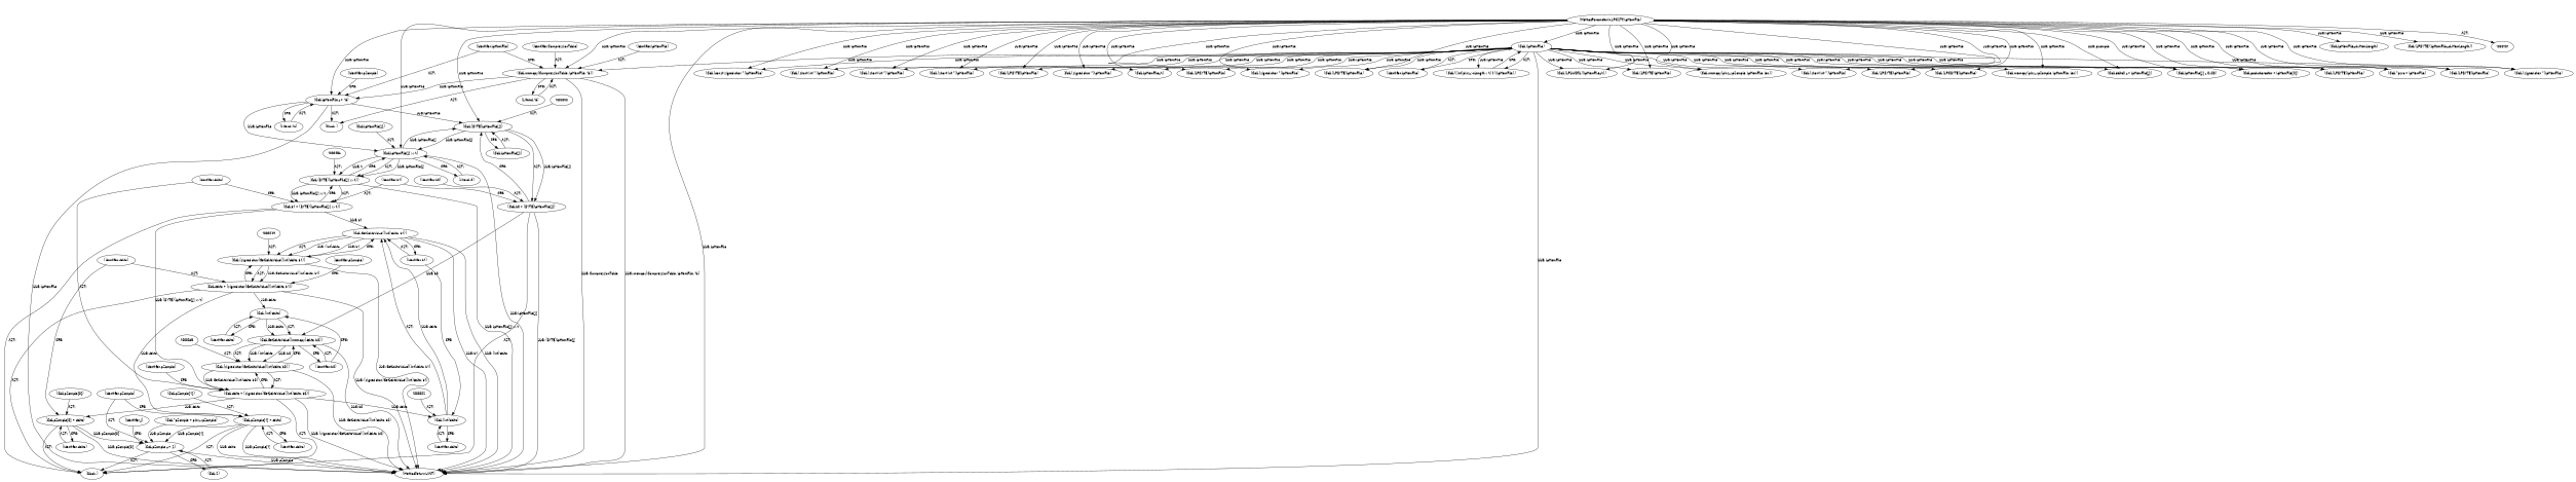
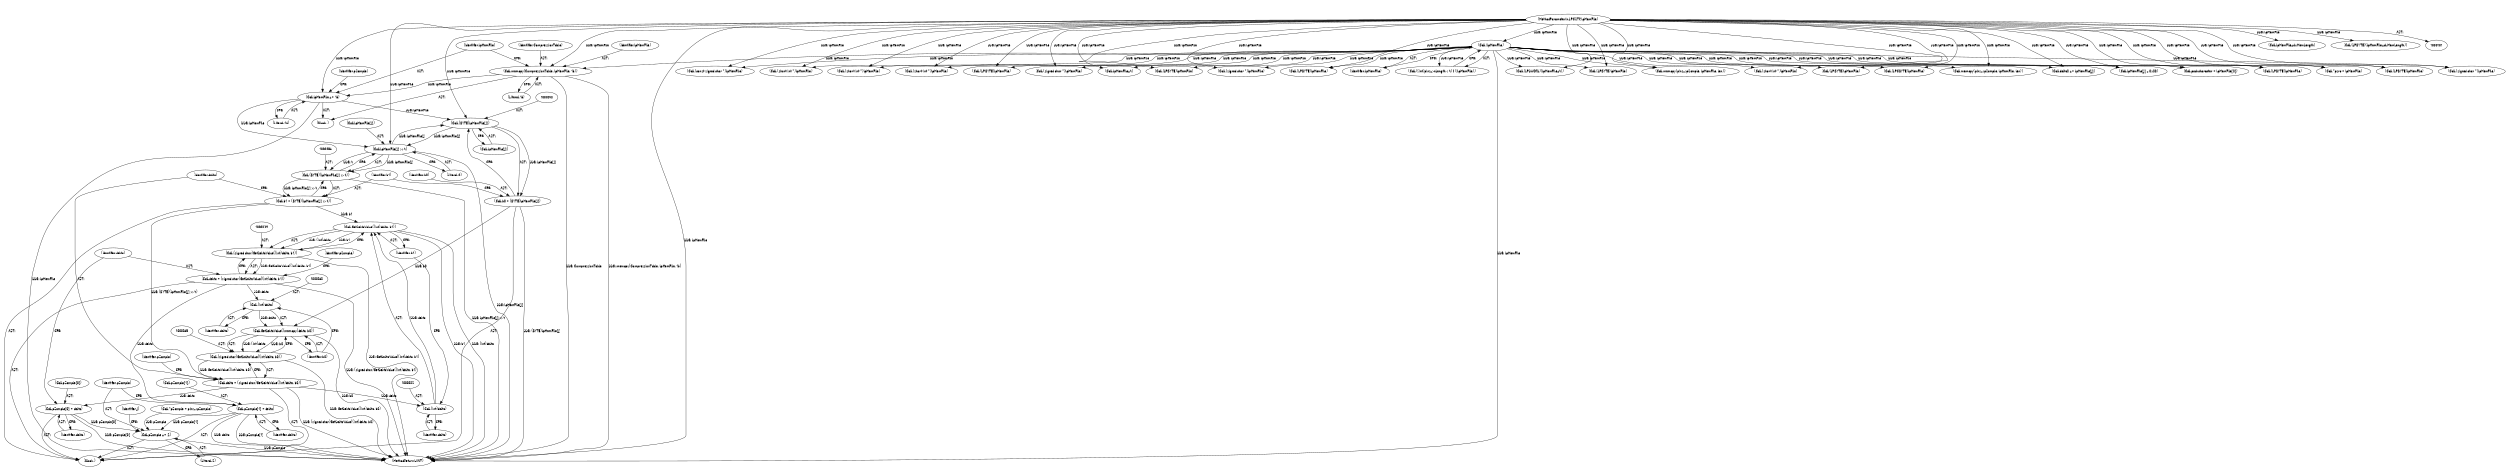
  digraph {
    fontname="Patrick Hand"
    node [fontname="Patrick Hand"]
    edge [fontname="Patrick Hand"]
    n1 [label="(Call,(BYTE)lpMemFile[j])"]
    n2 [label="(Call,lpMemFile[j] >> 4)"]
    n3 [label="(Call,b0 = (BYTE)lpMemFile[j])"]
    n4 [label="(Call,lpMemFile[j])"]
    n5 [label="(Call,(BYTE)(lpMemFile[j] >> 4))"]
    n6 [label="(Literal,0)"]
    n7 [label="(MethodReturn,UINT)"]
    n8 [label="(Call,GetDeltaValue((memcpy)delta, b0))"]
    n9 [label="(Block,)"]
    n10 [label="(Call,b1 = (BYTE)(lpMemFile[j] >> 4))"]
    n11 [label="(Call,lpMemFile += 16)"]
    n12 [label="(Block,)"]
    n13 [label="(Literal,16)"]
    n14 [label="(Call,memcpy(CompressionTable, lpMemFile, 16))"]
    n15 [label="(Literal,16)"]
    n16 [label="(Call,!lpMemFile)"]
    n17 [label="(Call,(short int *)lpMemFile)"]
    n18 [label="(Call,(LPBYTE)lpMemFile)"]
    n19 [label="(Call,(LPBYTE)lpMemFile)"]
    n20 [label="(Call,(signed char *)lpMemFile)"]
    n21 [label="(Call,(LPBYTE)lpMemFile)"]
    n22 [label="(Call,(LPDWORD)(lpMemFile+4))"]
    n23 [label="(Identifier,lpMemFile)"]
    n24 [label="(Call,(LPBYTE)lpMemFile)"]
    n25 [label="(Call,(const signed char *)lpMemFile)"]
    n26 [label="(Call,(short int *)lpMemFile)"]
    n27 [label="(Call,(short int *)lpMemFile)"]
    n28 [label="(Call,(signed char *)lpMemFile)"]
    n29 [label="(Call,lpMemFile+4)"]
    n30 [label="(Call,(short int *)lpMemFile)"]
    n31 [label="(Call,(LPCBYTE)lpMemFile)"]
    n32 [label="(Call,memcpy(pIns->pSample, lpMemFile, len))"]
    n33 [label="(Call,delta8 += lpMemFile[j])"]
    n34 [label="(Call,lpMemFile[j] - 0x80)"]
    n35 [label="(Call,packcharacter = lpMemFile[8])"]
    n36 [label="(Call,(LPBYTE)lpMemFile)"]
    n37 [label="(Call,*psrc = lpMemFile)"]
    n38 [label="(Call,((int)pIns->nLength < 4) || (!lpMemFile))"]
    n39 [label="(Call,(LPBYTE)lpMemFile)"]
    n40 [label="(Call,(signed char *)lpMemFile)"]
    n41 [label="(Call,memcpy(pIns->pSample, lpMemFile, len))"]
    n42 [label="(Call,(LPBYTE)lpMemFile)"]
    n43 [label="(MethodParameterIn,LPCSTR lpMemFile)"]
    n44 [label="(Call,lpMemFile+dwMemLength)"]
    n45 [label="(Call,(LPBYTE)(lpMemFile+dwMemLength))"]
    1000101
    n47 [label="(Call,(signed char)GetDeltaValue((int)delta, b0))"]
    n48 [label="(Identifier,b0)"]
    n49 [label="(Call,delta = (signed char)GetDeltaValue((int)delta, b0))"]
    n50 [label="(Call,(int)delta)"]
    n51 [label="(Call,pSample[0] = delta)"]
    n52 [label="(Call,(int)delta)"]
    n53 [label="(Call,pSample += 2)"]
    n54 [label="(Identifier,delta)"]
    n55 [label="(Call,GetDeltaValue((int)delta, b1))"]
    n56 [label="(Identifier,delta)"]
-   n57 [label="(Call,2)"]
+   n57 [label="(Literal,2)"]
    n58 [label="(Call,(signed char)GetDeltaValue((int)delta, b1))"]
    n59 [label="(Identifier,b1)"]
    n60 [label="(Call,delta = (signed char)GetDeltaValue((int)delta, b1))"]
    n61 [label="(Call,pSample[1] = delta)"]
    n62 [label="(Identifier,delta)"]
    n63 [label="(Identifier,delta)"]
    n64 [label="(Identifier,pSample)"]
    n65 [label="(Identifier,pSample)"]
    n66 [label="(Call,lpMemFile[j])"]
    n67 [label="(Identifier,b1)"]
    n68 [label="(Identifier,b0)"]
    n69 [label="(Identifier,pSample)"]
    n70 [label="(Identifier,j)"]
    n71 [label="(Identifier,lpMemFile)"]
    n72 [label="(Identifier,lpMemFile)"]
    n73 [label="(Identifier,pSample)"]
    n74 [label="(Call,pSample[0])"]
    n75 [label="(Identifier,CompressionTable)"]
    n76 [label="(Identifier,delta)"]
    n77 [label="(Identifier,delta)"]
    n78 [label="(Call,*pSample = pIns->pSample)"]
    n79 [label="(Call,pSample[1])"]
    1000348
    1000365
    1000382
    1000379
+   1000368
    1000356
    n1 -> n2 [label="DDG: lpMemFile[j]"]
    n1 -> n3 [label="AST: "]
    n1 -> n3 [label="DDG: lpMemFile[j]"]
    n1 -> n4 [label="CFG: "]
    n2 -> n1 [label="DDG: lpMemFile[j]"]
    n2 -> n5 [label="AST: "]
    n2 -> n5 [label="DDG: lpMemFile[j]"]
    n2 -> n5 [label="DDG: 4"]
    n2 -> n6 [label="CFG: "]
    n2 -> n7 [label="DDG: lpMemFile[j]"]
    n3 -> n1 [label="CFG: "]
    n3 -> n7 [label="DDG: (BYTE)lpMemFile[j]"]
    n3 -> n8 [label="DDG: b0"]
    n3 -> n9 [label="AST: "]
    n4 -> n1 [label="AST: "]
    n5 -> n2 [label="CFG: "]
    n5 -> n7 [label="DDG: lpMemFile[j] >> 4"]
    n5 -> n10 [label="AST: "]
    n5 -> n10 [label="DDG: lpMemFile[j] >> 4"]
    n6 -> n2 [label="AST: "]
    n8 -> n7 [label="DDG: b0"]
    n8 -> n47 [label="AST: "]
    n8 -> n47 [label="DDG: (int)delta"]
    n8 -> n47 [label="DDG: b0"]
    n8 -> n48 [label="CFG: "]
    n10 -> n5 [label="CFG: "]
    n10 -> n9 [label="AST: "]
    n10 -> n49 [label="DDG: (BYTE)(lpMemFile[j] >> 4)"]
    n10 -> n55 [label="DDG: b1"]
    n11 -> n1 [label="DDG: lpMemFile"]
    n11 -> n2 [label="DDG: lpMemFile"]
    n11 -> n7 [label="DDG: lpMemFile"]
    n11 -> n12 [label="AST: "]
    n11 -> n13 [label="CFG: "]
    n13 -> n11 [label="AST: "]
    n14 -> n7 [label="DDG: memcpy(CompressionTable, lpMemFile, 16)"]
    n14 -> n7 [label="DDG: CompressionTable"]
    n14 -> n11 [label="DDG: lpMemFile"]
    n14 -> n12 [label="AST: "]
    n14 -> n15 [label="CFG: "]
    n15 -> n14 [label="AST: "]
    n16 -> n7 [label="DDG: lpMemFile"]
    n16 -> n14 [label="DDG: lpMemFile"]
    n16 -> n17 [label="DDG: lpMemFile"]
    n16 -> n18 [label="DDG: lpMemFile"]
    n16 -> n19 [label="DDG: lpMemFile"]
    n16 -> n20 [label="DDG: lpMemFile"]
    n16 -> n21 [label="DDG: lpMemFile"]
    n16 -> n22 [label="DDG: lpMemFile"]
    n16 -> n23 [label="CFG: "]
    n16 -> n24 [label="DDG: lpMemFile"]
    n16 -> n25 [label="DDG: lpMemFile"]
    n16 -> n26 [label="DDG: lpMemFile"]
    n16 -> n27 [label="DDG: lpMemFile"]
    n16 -> n28 [label="DDG: lpMemFile"]
    n16 -> n29 [label="DDG: lpMemFile"]
    n16 -> n30 [label="DDG: lpMemFile"]
    n16 -> n31 [label="DDG: lpMemFile"]
    n16 -> n32 [label="DDG: lpMemFile"]
    n16 -> n33 [label="DDG: lpMemFile"]
    n16 -> n34 [label="DDG: lpMemFile"]
    n16 -> n35 [label="DDG: lpMemFile"]
    n16 -> n36 [label="DDG: lpMemFile"]
    n16 -> n37 [label="DDG: lpMemFile"]
    n16 -> n38 [label="AST: "]
    n16 -> n38 [label="DDG: lpMemFile"]
    n16 -> n39 [label="DDG: lpMemFile"]
    n16 -> n40 [label="DDG: lpMemFile"]
    n16 -> n41 [label="DDG: lpMemFile"]
    n16 -> n42 [label="DDG: lpMemFile"]
    n23 -> n16 [label="AST: "]
    n38 -> n16 [label="CFG: "]
    n43 -> n1 [label="DDG: lpMemFile"]
    n43 -> n2 [label="DDG: lpMemFile"]
    n43 -> n7 [label="DDG: lpMemFile"]
    n43 -> n11 [label="DDG: lpMemFile"]
    n43 -> n14 [label="DDG: lpMemFile"]
    n43 -> n16 [label="DDG: lpMemFile"]
    n43 -> n17 [label="DDG: lpMemFile"]
    n43 -> n18 [label="DDG: lpMemFile"]
    n43 -> n19 [label="DDG: lpMemFile"]
    n43 -> n20 [label="DDG: lpMemFile"]
    n43 -> n21 [label="DDG: lpMemFile"]
    n43 -> n22 [label="DDG: lpMemFile"]
    n43 -> n24 [label="DDG: lpMemFile"]
    n43 -> n25 [label="DDG: lpMemFile"]
    n43 -> n26 [label="DDG: lpMemFile"]
    n43 -> n27 [label="DDG: lpMemFile"]
    n43 -> n28 [label="DDG: lpMemFile"]
    n43 -> n29 [label="DDG: lpMemFile"]
    n43 -> n30 [label="DDG: lpMemFile"]
    n43 -> n31 [label="DDG: lpMemFile"]
    n43 -> n32 [label="DDG: lpMemFile"]
-   n43 -> n33 [label="DDG: pSample"]
+   n43 -> n33 [label="DDG: lpMemFile"]
    n43 -> n34 [label="DDG: lpMemFile"]
    n43 -> n35 [label="DDG: lpMemFile"]
    n43 -> n36 [label="DDG: lpMemFile"]
    n43 -> n37 [label="DDG: lpMemFile"]
    n43 -> n39 [label="DDG: lpMemFile"]
    n43 -> n40 [label="DDG: lpMemFile"]
    n43 -> n41 [label="DDG: lpMemFile"]
    n43 -> n42 [label="DDG: lpMemFile"]
    n43 -> n44 [label="DDG: lpMemFile"]
    n43 -> n45 [label="DDG: lpMemFile"]
    n43 -> 1000101 [label="AST: "]
    n47 -> n7 [label="DDG: GetDeltaValue((int)delta, b0)"]
    n47 -> n8 [label="CFG: "]
    n47 -> n49 [label="AST: "]
    n47 -> n49 [label="DDG: GetDeltaValue((int)delta, b0)"]
    n48 -> n8 [label="AST: "]
    n48 -> n50 [label="CFG: "]
    n49 -> n7 [label="DDG: (signed char)GetDeltaValue((int)delta, b0)"]
    n49 -> n9 [label="AST: "]
    n49 -> n47 [label="CFG: "]
    n49 -> n51 [label="DDG: delta"]
    n49 -> n52 [label="DDG: delta"]
    n50 -> n8 [label="AST: "]
    n50 -> n8 [label="DDG: delta"]
    n50 -> n62 [label="CFG: "]
    n51 -> n7 [label="DDG: pSample[0]"]
    n51 -> n9 [label="AST: "]
    n51 -> n53 [label="DDG: pSample[0]"]
    n51 -> n54 [label="CFG: "]
    n52 -> n55 [label="AST: "]
    n52 -> n55 [label="DDG: delta"]
    n52 -> n56 [label="CFG: "]
    n53 -> n7 [label="DDG: pSample"]
    n53 -> n9 [label="AST: "]
    n53 -> n57 [label="CFG: "]
    n54 -> n51 [label="AST: "]
    n55 -> n7 [label="DDG: b1"]
    n55 -> n7 [label="DDG: (int)delta"]
    n55 -> n58 [label="AST: "]
    n55 -> n58 [label="DDG: (int)delta"]
    n55 -> n58 [label="DDG: b1"]
    n55 -> n59 [label="CFG: "]
    n56 -> n52 [label="AST: "]
    n57 -> n53 [label="AST: "]
    n58 -> n7 [label="DDG: GetDeltaValue((int)delta, b1)"]
    n58 -> n55 [label="CFG: "]
    n58 -> n60 [label="AST: "]
    n58 -> n60 [label="DDG: GetDeltaValue((int)delta, b1)"]
    n59 -> n52 [label="CFG: "]
    n59 -> n55 [label="AST: "]
    n60 -> n7 [label="DDG: (signed char)GetDeltaValue((int)delta, b1)"]
    n60 -> n9 [label="AST: "]
    n60 -> n50 [label="DDG: delta"]
    n60 -> n58 [label="CFG: "]
    n60 -> n61 [label="DDG: delta"]
    n61 -> n7 [label="DDG: delta"]
    n61 -> n7 [label="DDG: pSample[1]"]
    n61 -> n9 [label="AST: "]
    n61 -> n53 [label="DDG: pSample[1]"]
    n61 -> n63 [label="CFG: "]
    n62 -> n50 [label="AST: "]
    n63 -> n61 [label="AST: "]
    n64 -> n49 [label="CFG: "]
    n65 -> n60 [label="CFG: "]
    n66 -> n2 [label="AST: "]
    n67 -> n3 [label="CFG: "]
    n67 -> n10 [label="AST: "]
    n68 -> n3 [label="AST: "]
    n69 -> n11 [label="CFG: "]
    n70 -> n53 [label="CFG: "]
    n71 -> n14 [label="AST: "]
    n72 -> n11 [label="AST: "]
    n72 -> n14 [label="CFG: "]
    n73 -> n53 [label="AST: "]
    n73 -> n61 [label="CFG: "]
    n74 -> n51 [label="AST: "]
    n75 -> n14 [label="AST: "]
    n76 -> n10 [label="CFG: "]
    n76 -> n49 [label="AST: "]
    n77 -> n51 [label="CFG: "]
    n77 -> n60 [label="AST: "]
    n78 -> n53 [label="DDG: pSample"]
    n79 -> n61 [label="AST: "]
    1000348 -> n1 [label="AST: "]
    1000365 -> n47 [label="AST: "]
    1000382 -> n52 [label="AST: "]
    1000379 -> n58 [label="AST: "]
+   1000368 -> n50 [label="AST: "]
    1000356 -> n5 [label="AST: "]
  }
